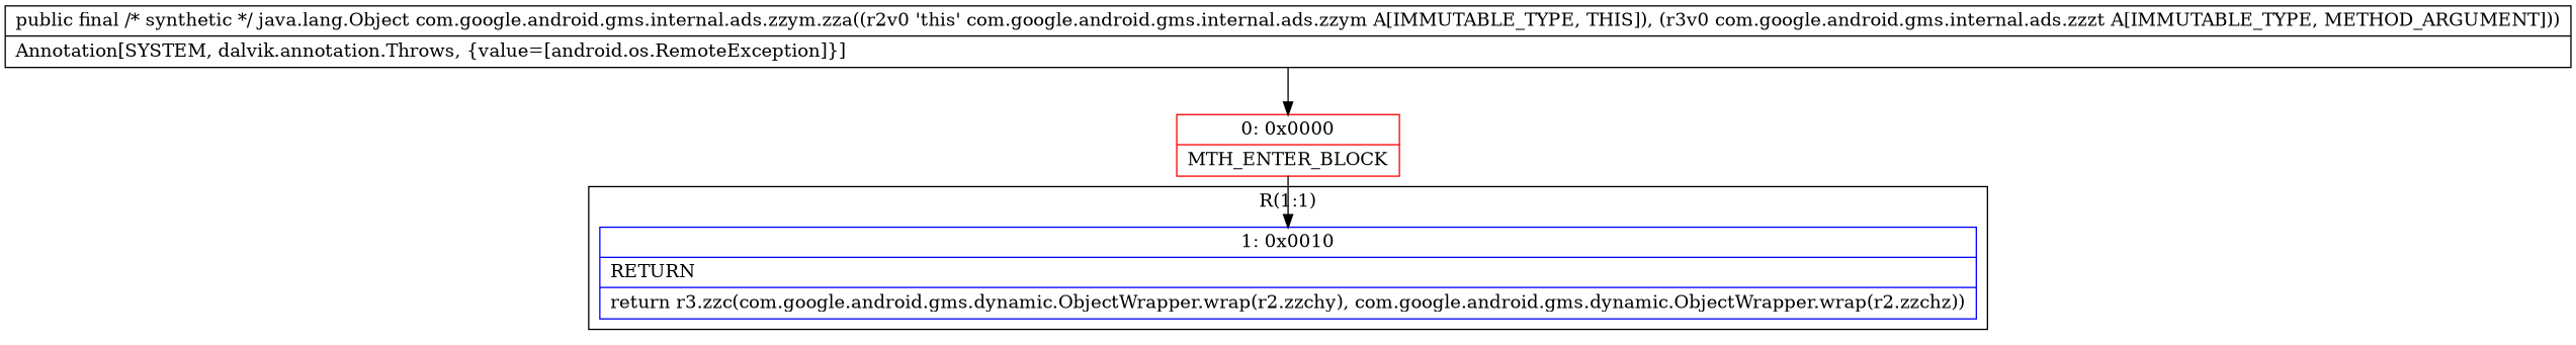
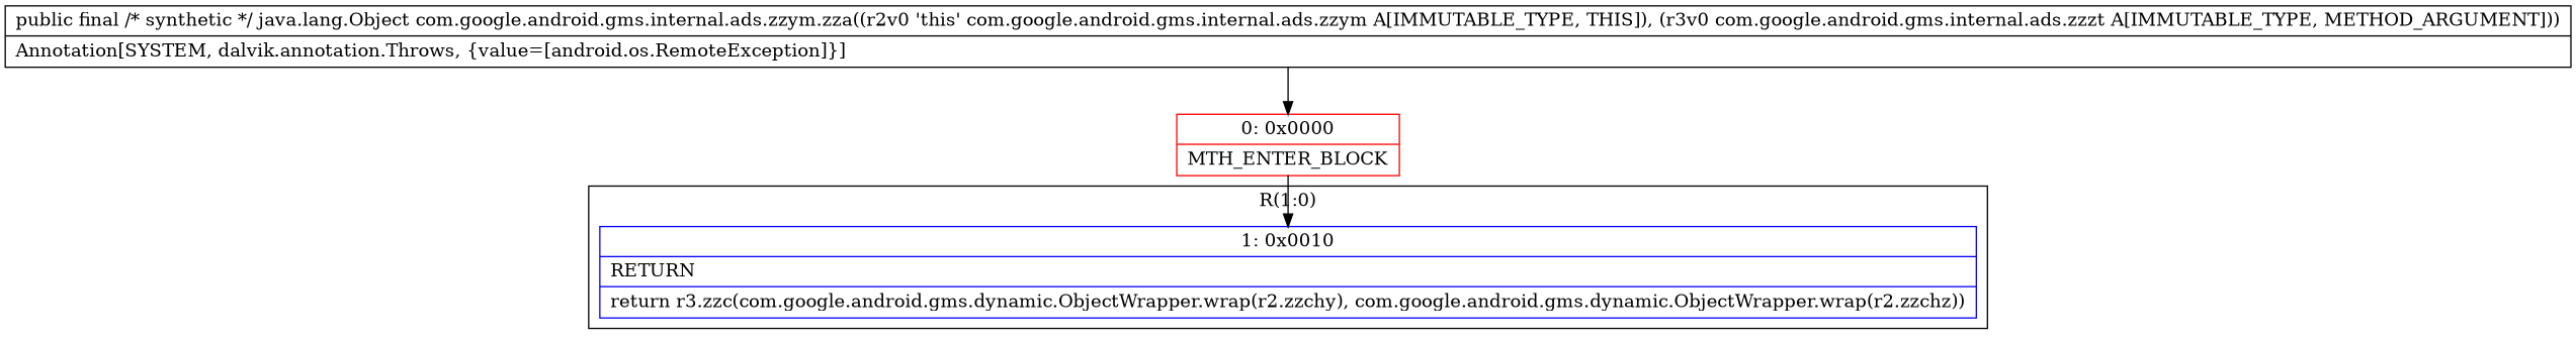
  digraph {
    node [shape=record]
    n1 [color=blue label="{1\:\ 0x0010|RETURN\l|return r3.zzc(com.google.android.gms.dynamic.ObjectWrapper.wrap(r2.zzchy), com.google.android.gms.dynamic.ObjectWrapper.wrap(r2.zzchz))\l}"]
    n2 [color=red label="{0\:\ 0x0000|MTH_ENTER_BLOCK\l}"]
    n3 [label="{public final \/* synthetic *\/ java.lang.Object com.google.android.gms.internal.ads.zzym.zza((r2v0 'this' com.google.android.gms.internal.ads.zzym A[IMMUTABLE_TYPE, THIS]), (r3v0 com.google.android.gms.internal.ads.zzzt A[IMMUTABLE_TYPE, METHOD_ARGUMENT]))  | Annotation[SYSTEM, dalvik.annotation.Throws, \{value=[android.os.RemoteException]\}]\l}"]
    subgraph cluster_1 {
-     label="R(1:1)"
+     label="R(1:0)"
      n1
    }
    n2 -> n1
    n3 -> n2
  }
